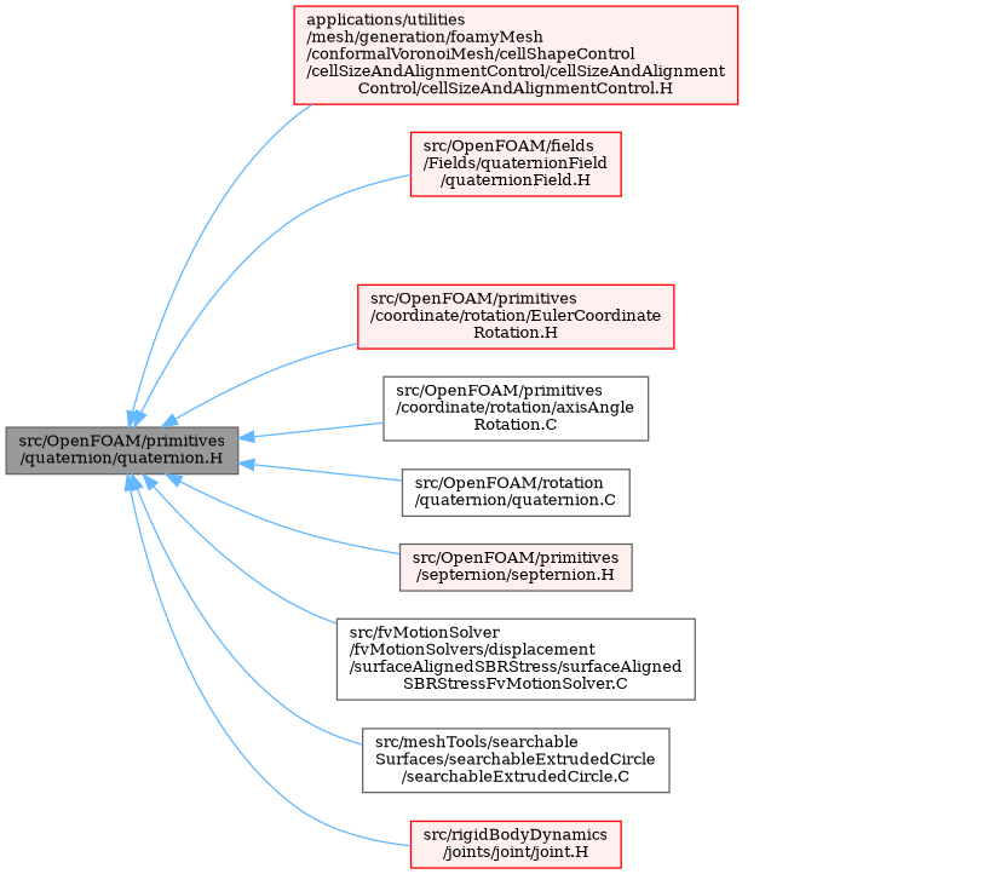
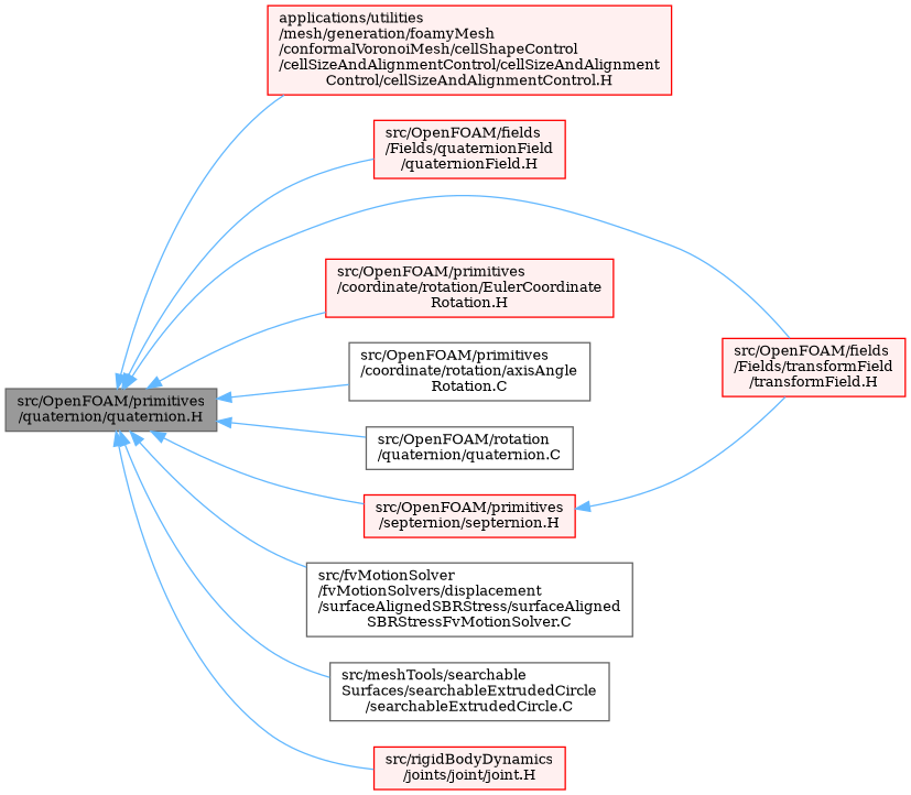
  digraph {
    fontname="DejaVu Serif"
    rankdir=LR
    node [color=red fillcolor="#FFF0F0" fontname="DejaVu Serif" fontsize=10 shape=box style=filled]
    edge [color=steelblue1 dir=back fontname="DejaVu Serif" fontsize=10 labelfontname=Helvetica labelfontsize=10 style=solid]
    n1 [color=gray40 fillcolor=grey60 fontcolor=black height=0.2 label="src/OpenFOAM/primitives\l/quaternion/quaternion.H" width=0.4]
    n2 [height=0.2 label="applications/utilities\l/mesh/generation/foamyMesh\l/conformalVoronoiMesh/cellShapeControl\l/cellSizeAndAlignmentControl/cellSizeAndAlignment\lControl/cellSizeAndAlignmentControl.H" width=0.4]
    n3 [height=0.2 label="src/OpenFOAM/fields\l/Fields/quaternionField\l/quaternionField.H" width=0.4]
+   n4 [height=0.2 label="src/OpenFOAM/fields\l/Fields/transformField\l/transformField.H" width=0.4]
    n5 [height=0.2 label="src/OpenFOAM/primitives\l/coordinate/rotation/EulerCoordinate\lRotation.H" width=0.4]
    n6 [color=grey40 fillcolor=white height=0.2 label="src/OpenFOAM/primitives\l/coordinate/rotation/axisAngle\lRotation.C" width=0.4]
    n7 [color=grey40 fillcolor=white height=0.2 label="src/OpenFOAM/rotation\l/quaternion/quaternion.C" width=0.4]
-   n8 [color=grey40 height=0.2 label="src/OpenFOAM/primitives\l/septernion/septernion.H" width=0.4]
+   n8 [height=0.2 label="src/OpenFOAM/primitives\l/septernion/septernion.H" width=0.4]
    n9 [color=grey40 fillcolor=white height=0.2 label="src/fvMotionSolver\l/fvMotionSolvers/displacement\l/surfaceAlignedSBRStress/surfaceAligned\lSBRStressFvMotionSolver.C" width=0.4]
    n10 [color=grey40 fillcolor=white height=0.2 label="src/meshTools/searchable\lSurfaces/searchableExtrudedCircle\l/searchableExtrudedCircle.C" width=0.4]
    n11 [height=0.2 label="src/rigidBodyDynamics\l/joints/joint/joint.H" width=0.4]
    n1 -> n2
    n1 -> n3
+   n1 -> n4
    n1 -> n5
    n1 -> n6
    n1 -> n7
    n1 -> n8
    n1 -> n9
    n1 -> n10
    n1 -> n11
+   n8 -> n4
  }
